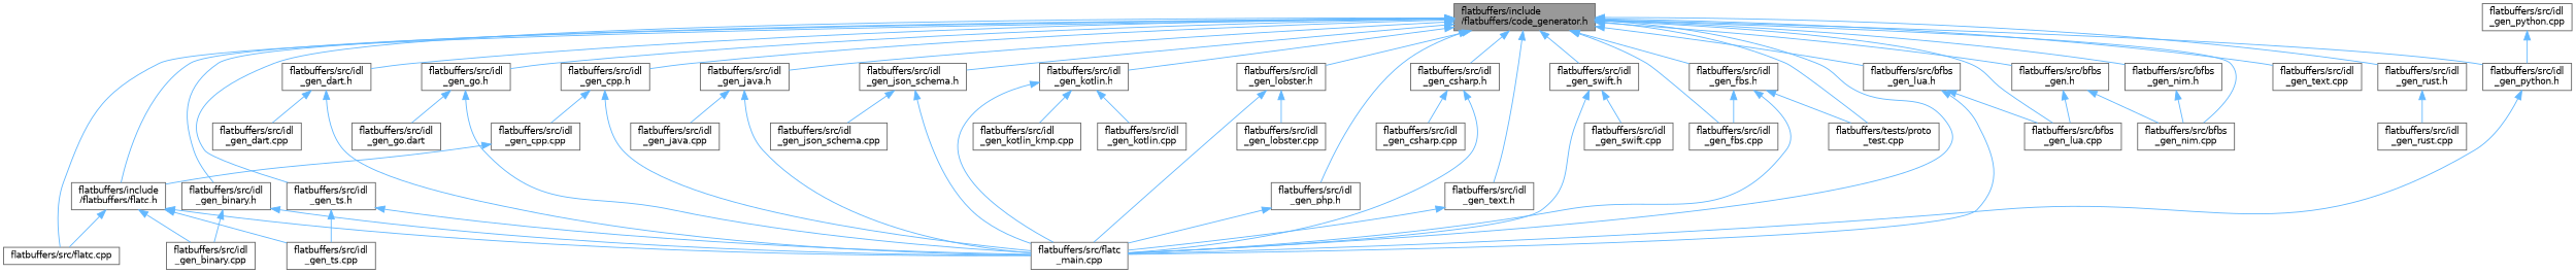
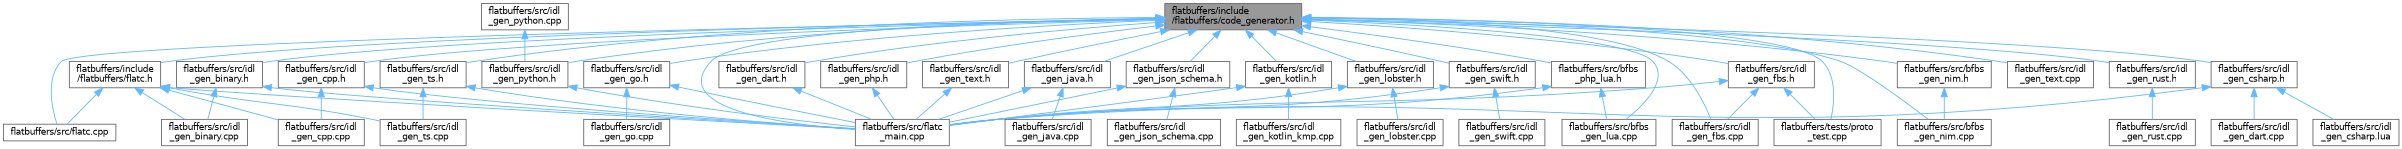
  digraph {
    node [color=grey40 fillcolor=white fontname=Helvetica fontsize=10 shape=box style=filled]
    edge [color=steelblue1 dir=back fontname=Helvetica fontsize=10 labelfontname=Helvetica labelfontsize=10 style=solid]
    n1 [color=gray40 fillcolor=grey60 fontcolor=black height=0.2 label="flatbuffers/include\l/flatbuffers/code_generator.h" width=0.4]
    n2 [height=0.2 label="flatbuffers/include\l/flatbuffers/flatc.h" width=0.4]
    n3 [height=0.2 label="flatbuffers/src/flatc.cpp" width=0.4]
    n4 [height=0.2 label="flatbuffers/src/flatc\l_main.cpp" width=0.4]
-   n5 [height=0.2 label="flatbuffers/src/bfbs\l_gen.h" width=0.4]
    n6 [height=0.2 label="flatbuffers/src/bfbs\l_gen_lua.cpp" width=0.4]
    n7 [height=0.2 label="flatbuffers/src/bfbs\l_gen_nim.cpp" width=0.4]
-   n8 [height=0.2 label="flatbuffers/src/bfbs\l_gen_lua.h" width=0.4]
+   n8 [height=0.2 label="flatbuffers/src/bfbs\l_php_lua.h" width=0.4]
    n9 [height=0.2 label="flatbuffers/src/bfbs\l_gen_nim.h" width=0.4]
    n10 [height=0.2 label="flatbuffers/src/idl\l_gen_binary.h" width=0.4]
    n11 [height=0.2 label="flatbuffers/src/idl\l_gen_cpp.h" width=0.4]
    n12 [height=0.2 label="flatbuffers/src/idl\l_gen_csharp.h" width=0.4]
    n13 [height=0.2 label="flatbuffers/src/idl\l_gen_dart.h" width=0.4]
    n14 [height=0.2 label="flatbuffers/src/idl\l_gen_fbs.cpp" width=0.4]
    n15 [height=0.2 label="flatbuffers/src/idl\l_gen_fbs.h" width=0.4]
    n16 [height=0.2 label="flatbuffers/tests/proto\l_test.cpp" width=0.4]
    n17 [height=0.2 label="flatbuffers/src/idl\l_gen_go.h" width=0.4]
    n18 [height=0.2 label="flatbuffers/src/idl\l_gen_java.h" width=0.4]
    n19 [height=0.2 label="flatbuffers/src/idl\l_gen_json_schema.h" width=0.4]
    n20 [height=0.2 label="flatbuffers/src/idl\l_gen_kotlin.h" width=0.4]
    n21 [height=0.2 label="flatbuffers/src/idl\l_gen_lobster.h" width=0.4]
    n22 [height=0.2 label="flatbuffers/src/idl\l_gen_php.h" width=0.4]
    n23 [height=0.2 label="flatbuffers/src/idl\l_gen_python.h" width=0.4]
    n24 [height=0.2 label="flatbuffers/src/idl\l_gen_rust.h" width=0.4]
    n25 [height=0.2 label="flatbuffers/src/idl\l_gen_swift.h" width=0.4]
    n26 [height=0.2 label="flatbuffers/src/idl\l_gen_text.cpp" width=0.4]
    n27 [height=0.2 label="flatbuffers/src/idl\l_gen_text.h" width=0.4]
    n28 [height=0.2 label="flatbuffers/src/idl\l_gen_ts.h" width=0.4]
    n29 [height=0.2 label="flatbuffers/src/idl\l_gen_binary.cpp" width=0.4]
    n30 [height=0.2 label="flatbuffers/src/idl\l_gen_cpp.cpp" width=0.4]
    n31 [height=0.2 label="flatbuffers/src/idl\l_gen_ts.cpp" width=0.4]
-   n32 [height=0.2 label="flatbuffers/src/idl\l_gen_csharp.cpp" width=0.4]
+   n32 [height=0.2 label="flatbuffers/src/idl\l_gen_csharp.lua" width=0.4]
    n33 [height=0.2 label="flatbuffers/src/idl\l_gen_dart.cpp" width=0.4]
-   n34 [height=0.2 label="flatbuffers/src/idl\l_gen_go.dart" width=0.4]
+   n34 [height=0.2 label="flatbuffers/src/idl\l_gen_go.cpp" width=0.4]
    n35 [height=0.2 label="flatbuffers/src/idl\l_gen_java.cpp" width=0.4]
    n36 [height=0.2 label="flatbuffers/src/idl\l_gen_json_schema.cpp" width=0.4]
-   n37 [height=0.2 label="flatbuffers/src/idl\l_gen_kotlin.cpp" width=0.4]
    n38 [height=0.2 label="flatbuffers/src/idl\l_gen_kotlin_kmp.cpp" width=0.4]
    n39 [height=0.2 label="flatbuffers/src/idl\l_gen_lobster.cpp" width=0.4]
    n40 [height=0.2 label="flatbuffers/src/idl\l_gen_rust.cpp" width=0.4]
    n41 [height=0.2 label="flatbuffers/src/idl\l_gen_swift.cpp" width=0.4]
    n42 [height=0.2 label="flatbuffers/src/idl\l_gen_python.cpp" width=0.4]
    n1 -> n2
    n1 -> n3
    n1 -> n4
-   n1 -> n5
    n1 -> n6
    n1 -> n7
    n1 -> n8
    n1 -> n9
    n1 -> n10
    n1 -> n11
    n1 -> n12
    n1 -> n13
    n1 -> n14
    n1 -> n15
    n1 -> n16
    n1 -> n17
    n1 -> n18
    n1 -> n19
    n1 -> n20
    n1 -> n21
    n1 -> n22
    n1 -> n23
    n1 -> n24
    n1 -> n25
    n1 -> n26
    n1 -> n27
    n1 -> n28
    n2 -> n3
    n2 -> n4
    n2 -> n29
-   n30 -> n2
+   n2 -> n30
    n2 -> n31
-   n5 -> n6
-   n5 -> n7
    n8 -> n4
    n8 -> n6
    n9 -> n7
    n10 -> n4
    n10 -> n29
    n11 -> n4
    n11 -> n30
    n12 -> n4
    n12 -> n32
    n13 -> n4
-   n13 -> n33
+   n12 -> n33
    n15 -> n4
    n15 -> n14
    n15 -> n16
    n17 -> n4
    n17 -> n34
    n18 -> n4
    n18 -> n35
    n19 -> n4
    n19 -> n36
    n20 -> n4
-   n20 -> n37
    n20 -> n38
    n21 -> n4
    n21 -> n39
    n22 -> n4
    n23 -> n4
    n24 -> n40
    n25 -> n4
    n25 -> n41
    n27 -> n4
    n28 -> n4
    n28 -> n31
    n42 -> n23
  }
